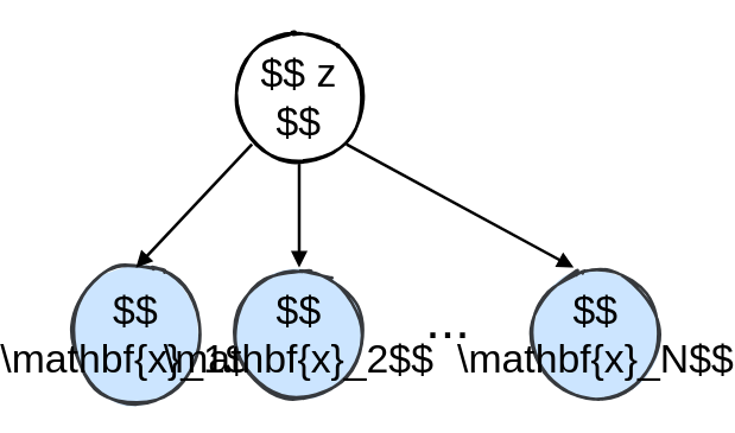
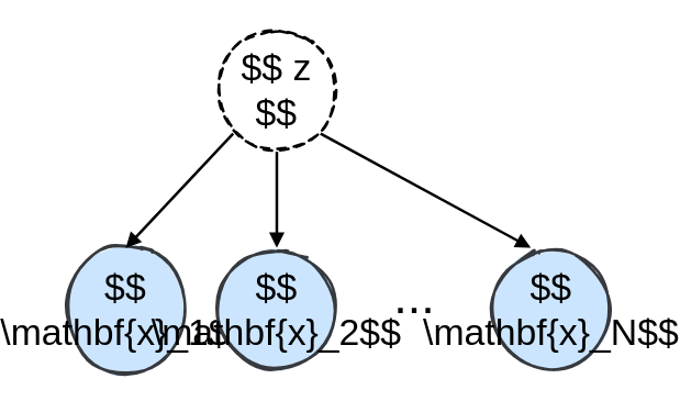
  <mxCell id="0" />
  <mxCell id="1" parent="0" />
  <mxCell id="2" value="" style="group" parent="1" vertex="1" connectable="0"><mxGeometry x="20" y="20" width="90" height="250" as="geometry" /></mxCell>
  <mxCell id="3" value="&lt;font style=&quot;font-size: 27px&quot;&gt;$$ \mathbf{x}_1$$&lt;/font&gt;" style="ellipse;whiteSpace=wrap;html=1;strokeWidth=2;fillWeight=2;hachureGap=8;fillColor=#cce5ff;fillStyle=solid;sketch=1;strokeColor=#36393d;" parent="2" vertex="1"><mxGeometry y="160" width="90" height="90" as="geometry" /></mxCell>
  <mxCell id="4" value="&lt;font style=&quot;font-size: 27px&quot;&gt;$$ \mathbf{x}_2$$&lt;/font&gt;" style="ellipse;whiteSpace=wrap;html=1;strokeWidth=2;fillWeight=2;hachureGap=8;fillColor=#cce5ff;fillStyle=solid;sketch=1;strokeColor=#36393d;" parent="1" vertex="1"><mxGeometry x="130" y="180" width="90" height="90" as="geometry" /></mxCell>
  <mxCell id="5" value="&lt;font style=&quot;font-size: 27px&quot;&gt;$$ \mathbf{x}_N$$&lt;/font&gt;" style="ellipse;whiteSpace=wrap;html=1;strokeWidth=2;fillWeight=2;hachureGap=8;fillColor=#cce5ff;fillStyle=solid;sketch=1;strokeColor=#36393d;" parent="1" vertex="1"><mxGeometry x="330" y="180" width="90" height="90" as="geometry" /></mxCell>
- <mxCell id="6" value="&lt;font style=&quot;font-size: 27px&quot;&gt;$$ z $$&lt;/font&gt;" style="ellipse;whiteSpace=wrap;html=1;strokeWidth=2;fillWeight=2;hachureGap=8;fillColor=none;fillStyle=solid;sketch=1;" parent="1" vertex="1"><mxGeometry x="130" y="20" width="90" height="90" as="geometry" /></mxCell>
+ <mxCell id="6" value="&lt;font style=&quot;font-size: 27px&quot;&gt;$$ z $$&lt;/font&gt;" style="ellipse;whiteSpace=wrap;html=1;strokeWidth=2;fillWeight=2;hachureGap=8;fillColor=none;fillStyle=solid;sketch=1;dashed=1;" parent="1" vertex="1"><mxGeometry x="130" y="20" width="90" height="90" as="geometry" /></mxCell>
  <mxCell id="7" style="edgeStyle=orthogonalEdgeStyle;rounded=0;orthogonalLoop=1;jettySize=auto;html=1;exitX=0.5;exitY=1;exitDx=0;exitDy=0;entryX=0.5;entryY=0;entryDx=0;entryDy=0;endArrow=block;endFill=1;strokeWidth=2;" parent="1" source="6" edge="1"><mxGeometry relative="1" as="geometry"><mxPoint x="175" y="180" as="targetPoint" /></mxGeometry></mxCell>
  <mxCell id="8" value="" style="endArrow=block;html=1;exitX=0;exitY=1;exitDx=0;exitDy=0;entryX=0.5;entryY=0;entryDx=0;entryDy=0;endFill=1;strokeWidth=2;" parent="1" source="6" target="3" edge="1"><mxGeometry width="50" height="50" relative="1" as="geometry"><mxPoint x="330" y="200" as="sourcePoint" /><mxPoint x="380" y="150" as="targetPoint" /></mxGeometry></mxCell>
  <mxCell id="9" value="" style="endArrow=block;html=1;exitX=1;exitY=1;exitDx=0;exitDy=0;endFill=1;strokeWidth=2;entryX=0.333;entryY=0;entryDx=0;entryDy=0;entryPerimeter=0;" parent="1" source="6" target="5" edge="1"><mxGeometry width="50" height="50" relative="1" as="geometry"><mxPoint x="153.18" y="106.82" as="sourcePoint" /><mxPoint x="75" y="190" as="targetPoint" /></mxGeometry></mxCell>
  <mxCell id="10" value="&lt;font style=&quot;font-size: 36px&quot;&gt;...&lt;/font&gt;" style="text;html=1;align=center;verticalAlign=middle;resizable=0;points=[];autosize=1;" parent="1" vertex="1"><mxGeometry x="250" y="200" width="50" height="30" as="geometry" /></mxCell>
